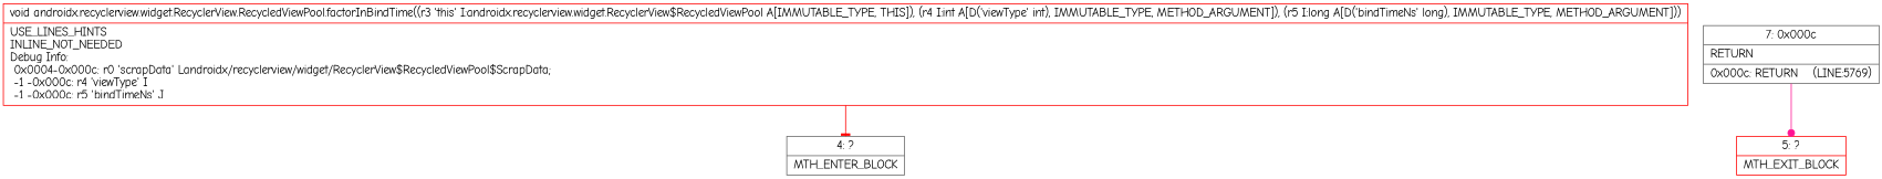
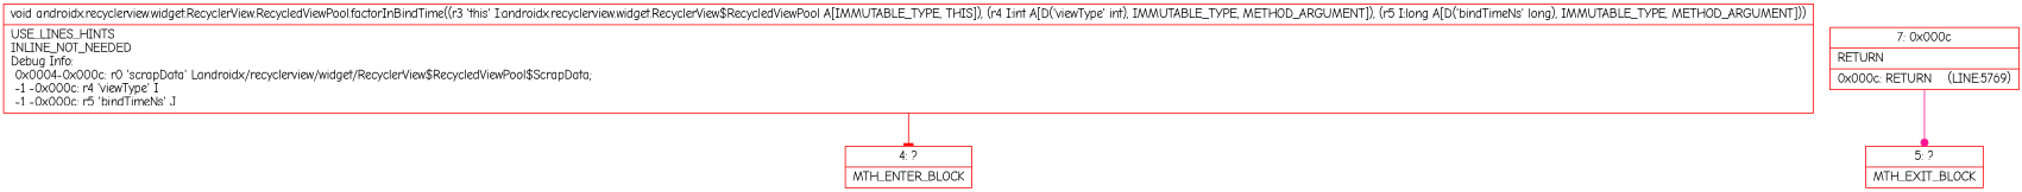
  digraph {
    fontname="Comic Neue"
    node [color=gray40 fontname="Comic Neue" shape=record]
    edge [fontname="Comic Neue"]
-   n1 [label="{4\:\ ?|MTH_ENTER_BLOCK\l}"]
-   n2 [label="{7\:\ 0x000c|RETURN\l|0x000c: RETURN    (LINE:5769)\l}"]
+   n1 [color=red label="{4\:\ ?|MTH_ENTER_BLOCK\l}"]
+   n2 [color=red label="{7\:\ 0x000c|RETURN\l|0x000c: RETURN    (LINE:5769)\l}"]
    n3 [color=red label="{5\:\ ?|MTH_EXIT_BLOCK\l}"]
    n4 [color=red label="{void androidx.recyclerview.widget.RecyclerView.RecycledViewPool.factorInBindTime((r3 'this' I:androidx.recyclerview.widget.RecyclerView$RecycledViewPool A[IMMUTABLE_TYPE, THIS]), (r4 I:int A[D('viewType' int), IMMUTABLE_TYPE, METHOD_ARGUMENT]), (r5 I:long A[D('bindTimeNs' long), IMMUTABLE_TYPE, METHOD_ARGUMENT]))  | USE_LINES_HINTS\lINLINE_NOT_NEEDED\lDebug Info:\l  0x0004\-0x000c: r0 'scrapData' Landroidx\/recyclerview\/widget\/RecyclerView$RecycledViewPool$ScrapData;\l  \-1 \-0x000c: r4 'viewType' I\l  \-1 \-0x000c: r5 'bindTimeNs' J\l}"]
    n2 -> n3 [arrowhead=dot color=deeppink]
    n4 -> n1 [arrowhead=tee color=red]
  }
